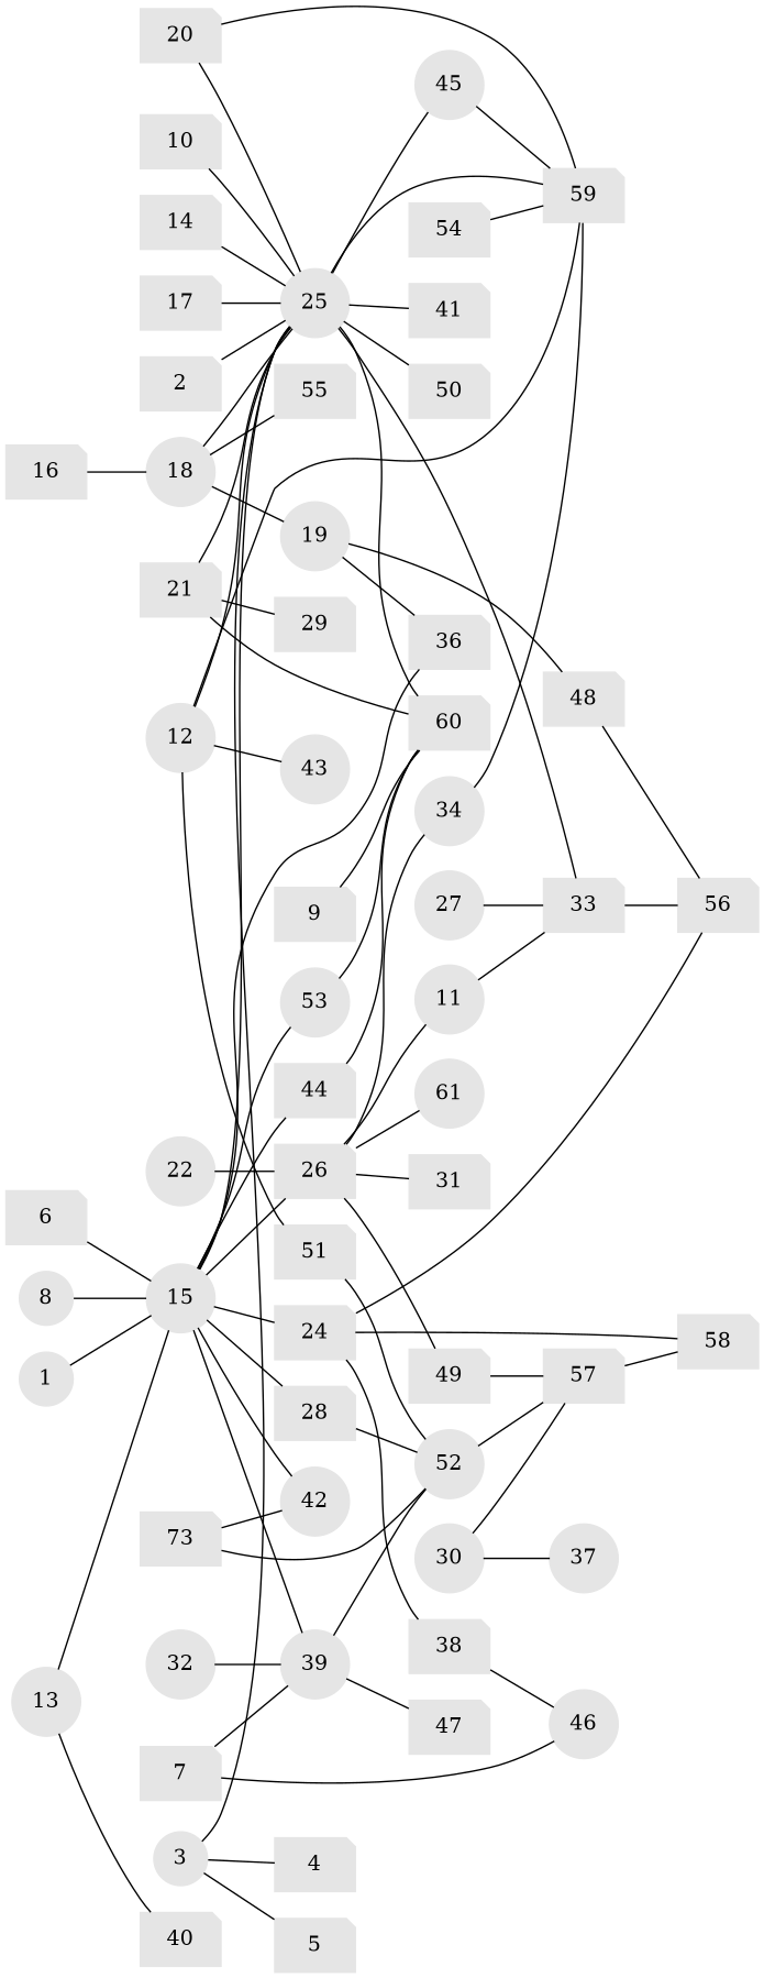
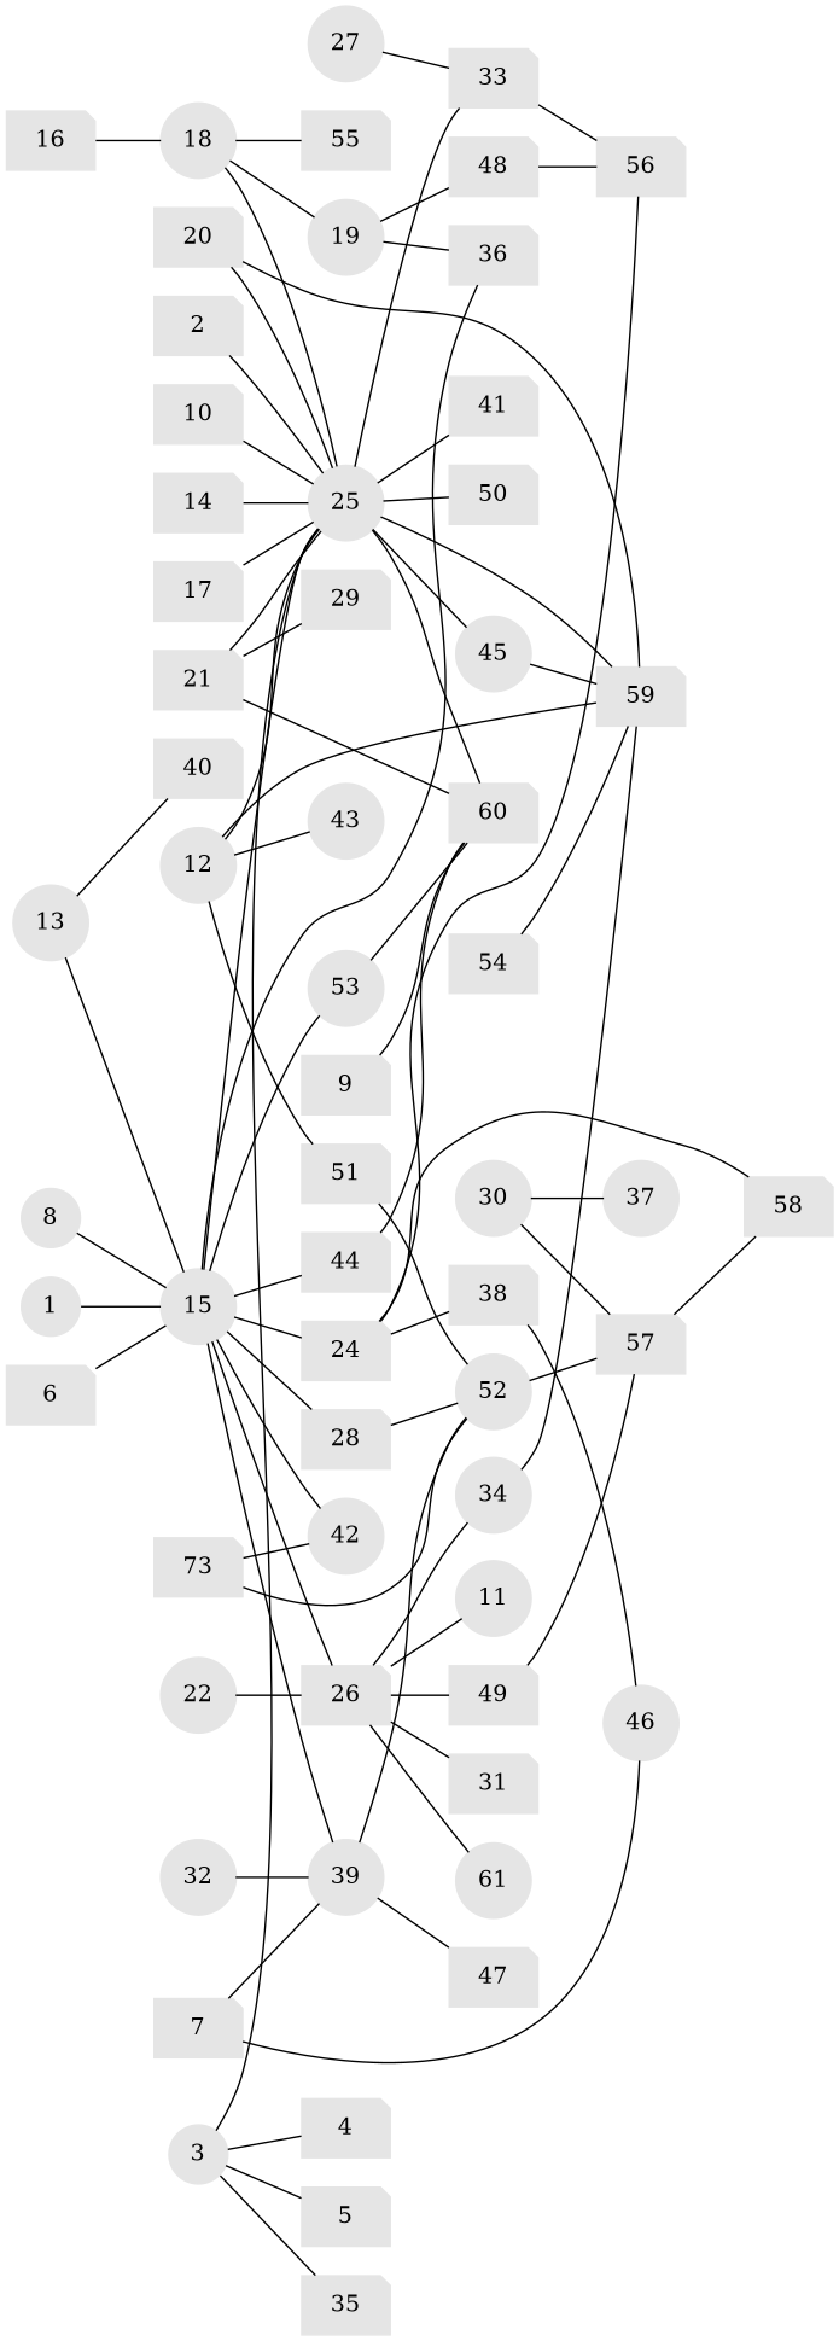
  graph {
    rankdir=LR
    node [color=gray90 shape=note style=filled]
    edge [weight=1.0]
    1 [shape=circle]
    15 [shape=circle]
    25 [shape=circle]
    39 [shape=circle]
    24
    26
    28
    36
    42 [shape=circle]
    44
    53 [shape=circle]
    2
    60
    33
    59
    41
    45 [shape=circle]
    50
    3 [shape=circle]
    4
    5
+   35
    6
    7
    46 [shape=circle]
    52 [shape=circle]
    47
    8 [shape=circle]
    9
    10
    11 [shape=circle]
    56
    12 [shape=circle]
    43 [shape=circle]
    51
    13 [shape=circle]
    40
    14
    38
    58
    31
    34 [shape=circle]
    49
    61 [shape=circle]
    18 [shape=circle]
    16
    19 [shape=circle]
    55
    17
    48
    20
    21
    29
    22 [shape=circle]
    n55 [label=73]
    57
    27 [shape=circle]
    30 [shape=circle]
    37 [shape=circle]
    32 [shape=circle]
    54
    1 -- 15
    15 -- 25
    15 -- 39
    15 -- 24
    15 -- 26
    15 -- 28
    15 -- 36
    15 -- 42
    15 -- 44
    15 -- 53
    25 -- 60 [weight=2.0]
    25 -- 33
    25 -- 59
    25 -- 41
    25 -- 45
    25 -- 50
    39 -- 52
    39 -- 47
    24 -- 56
    24 -- 38
    24 -- 58
    26 -- 11
    26 -- 31
    26 -- 34
    26 -- 49
    26 -- 61
    28 -- 52
    44 -- 60
    53 -- 60
    2 -- 25
    33 -- 56
    45 -- 59
    3 -- 25
    3 -- 4
    3 -- 5
+   3 -- 35
    6 -- 15
    7 -- 39
    7 -- 46
    52 -- 57
    8 -- 15
    9 -- 60
    10 -- 25
-   11 -- 33
    12 -- 25
    12 -- 59
    12 -- 43
    12 -- 51
    51 -- 52
    13 -- 15
    13 -- 40
    14 -- 25
    38 -- 46
    34 -- 59
    49 -- 57
    18 -- 25
    18 -- 19
    18 -- 55
    16 -- 18
    19 -- 36
    19 -- 48
    17 -- 25
    48 -- 56
    20 -- 25
    20 -- 59
    21 -- 25 [weight=2.0]
    21 -- 60
    21 -- 29
    22 -- 26
    n55 -- 42
    n55 -- 52
    57 -- 58
    27 -- 33
    30 -- 57
    30 -- 37
    32 -- 39
    54 -- 59
  }
